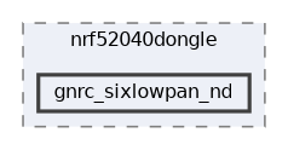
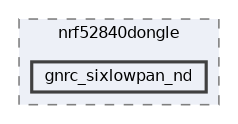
  digraph {
    compound=true
    n1 [color=grey25 fillcolor="#edf0f7" fontname=Helvetica fontsize=10 height=0.2 label=gnrc_sixlowpan_nd shape=box style="filled,bold" width=0.4]
    subgraph cluster_1 {
      bgcolor="#edf0f7"
      fontname=Helvetica
      fontsize=10
-     label=nrf52040dongle
+     label=nrf52840dongle
      pencolor=grey50
      style="filled,dashed"
      n1
    }
  }
